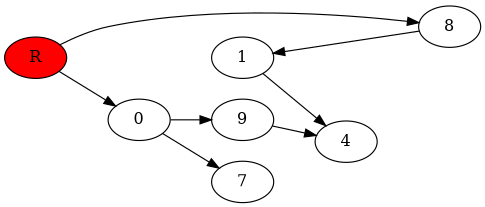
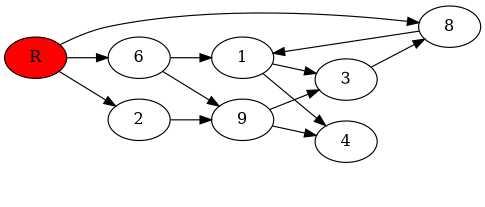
  digraph {
    fontname="DejaVu Serif"
    rankdir=LR
    node [fontname="DejaVu Serif"]
    edge [fontname="DejaVu Serif"]
    1
+   3
    4
    8
    n5 [label=9]
-   2 [label=0]
-   7
+   2
+   6
    R [fillcolor="#ff0000" style=filled]
+   1 -> 3
    1 -> 4
+   3 -> 8
    8 -> 1
+   n5 -> 3
    n5 -> 4
    2 -> n5
-   2 -> 7
+   6 -> 1
+   6 -> n5
    R -> 8
    R -> 2
+   R -> 6
  }
